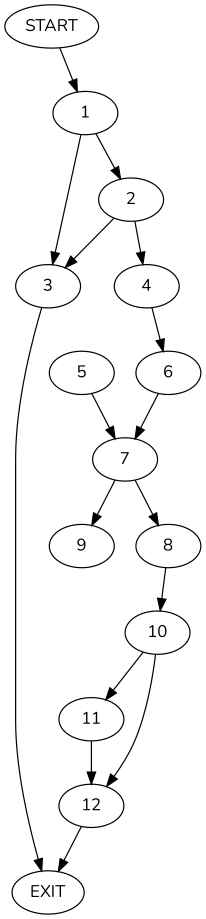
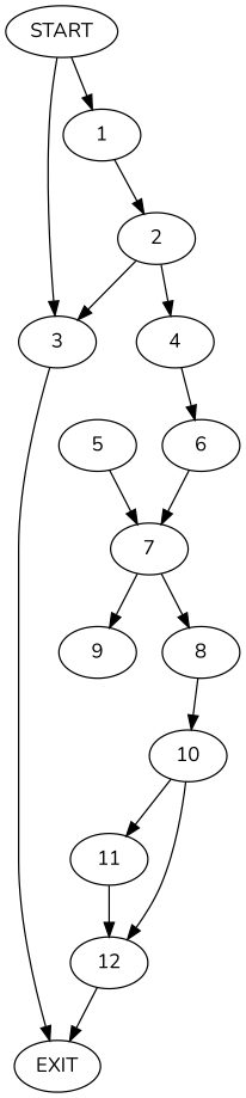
  digraph {
    fontname=Nunito
    node [fontname=Nunito]
    edge [fontname=Nunito]
    n1 [label=START]
    1
    2
    3
    n5 [label=EXIT]
    4
    6
    5
    7
    8
    9
    10
    11
    12
    n1 -> 1
    1 -> 2
-   1 -> 3
+   n1 -> 3
    2 -> 3
    2 -> 4
    3 -> n5
    4 -> 6
    6 -> 7
    5 -> 7
    7 -> 8
    7 -> 9
    8 -> 10
    10 -> 11
    10 -> 12
    11 -> 12
    12 -> n5
  }
